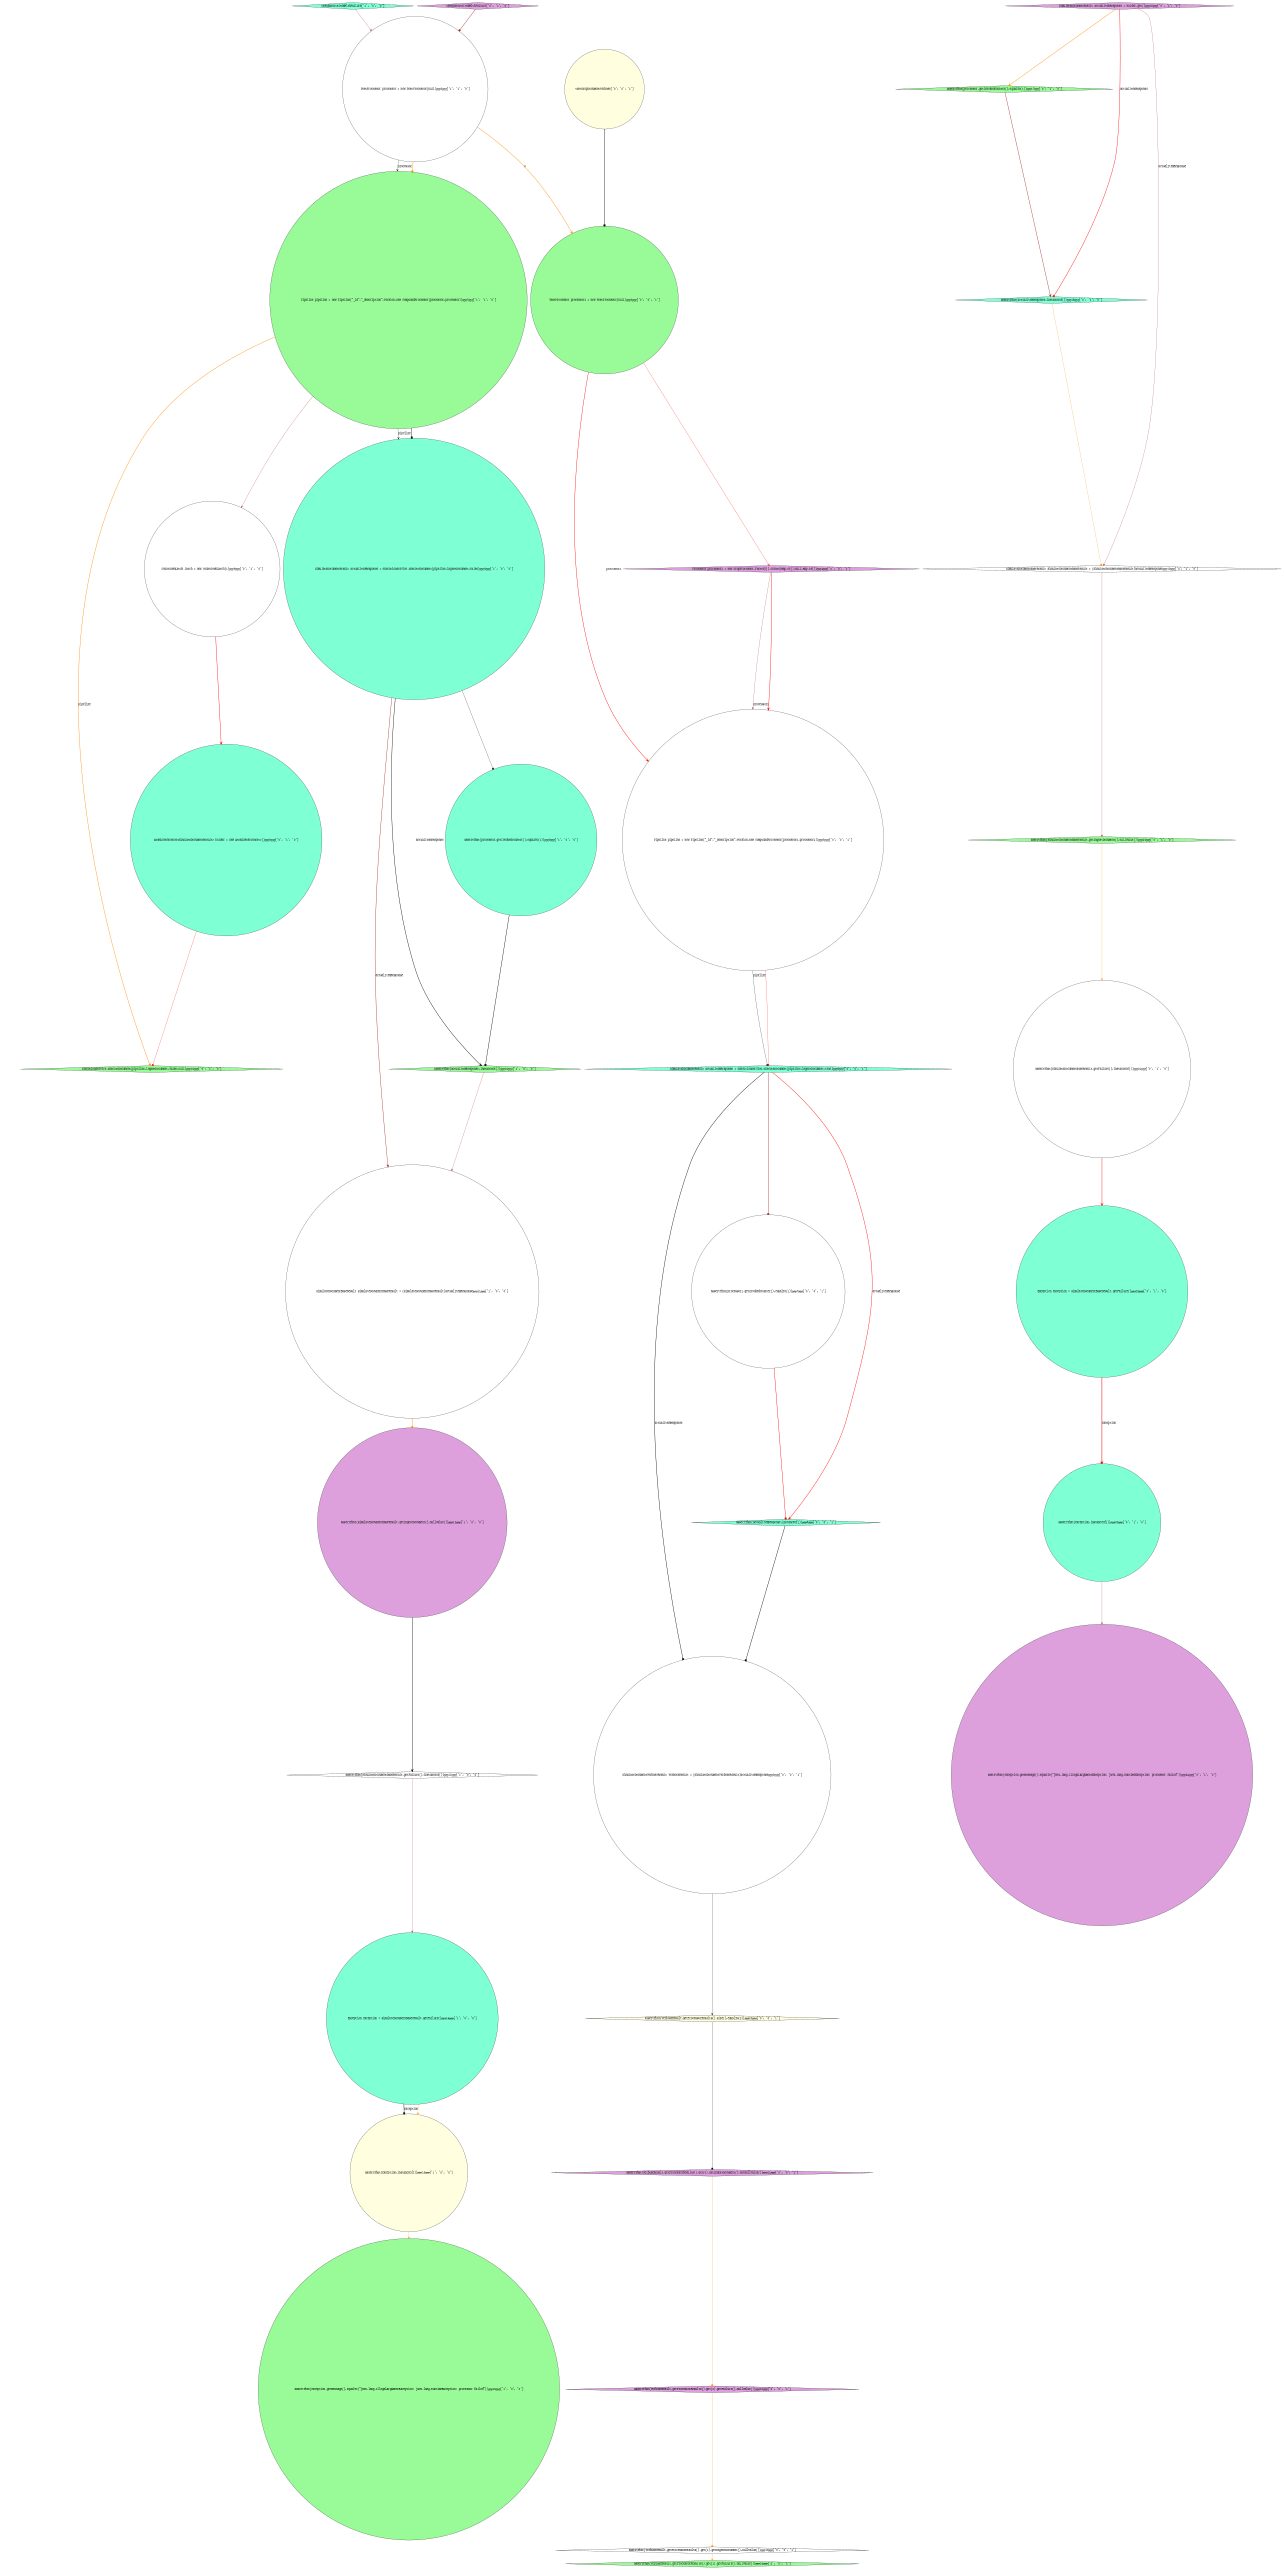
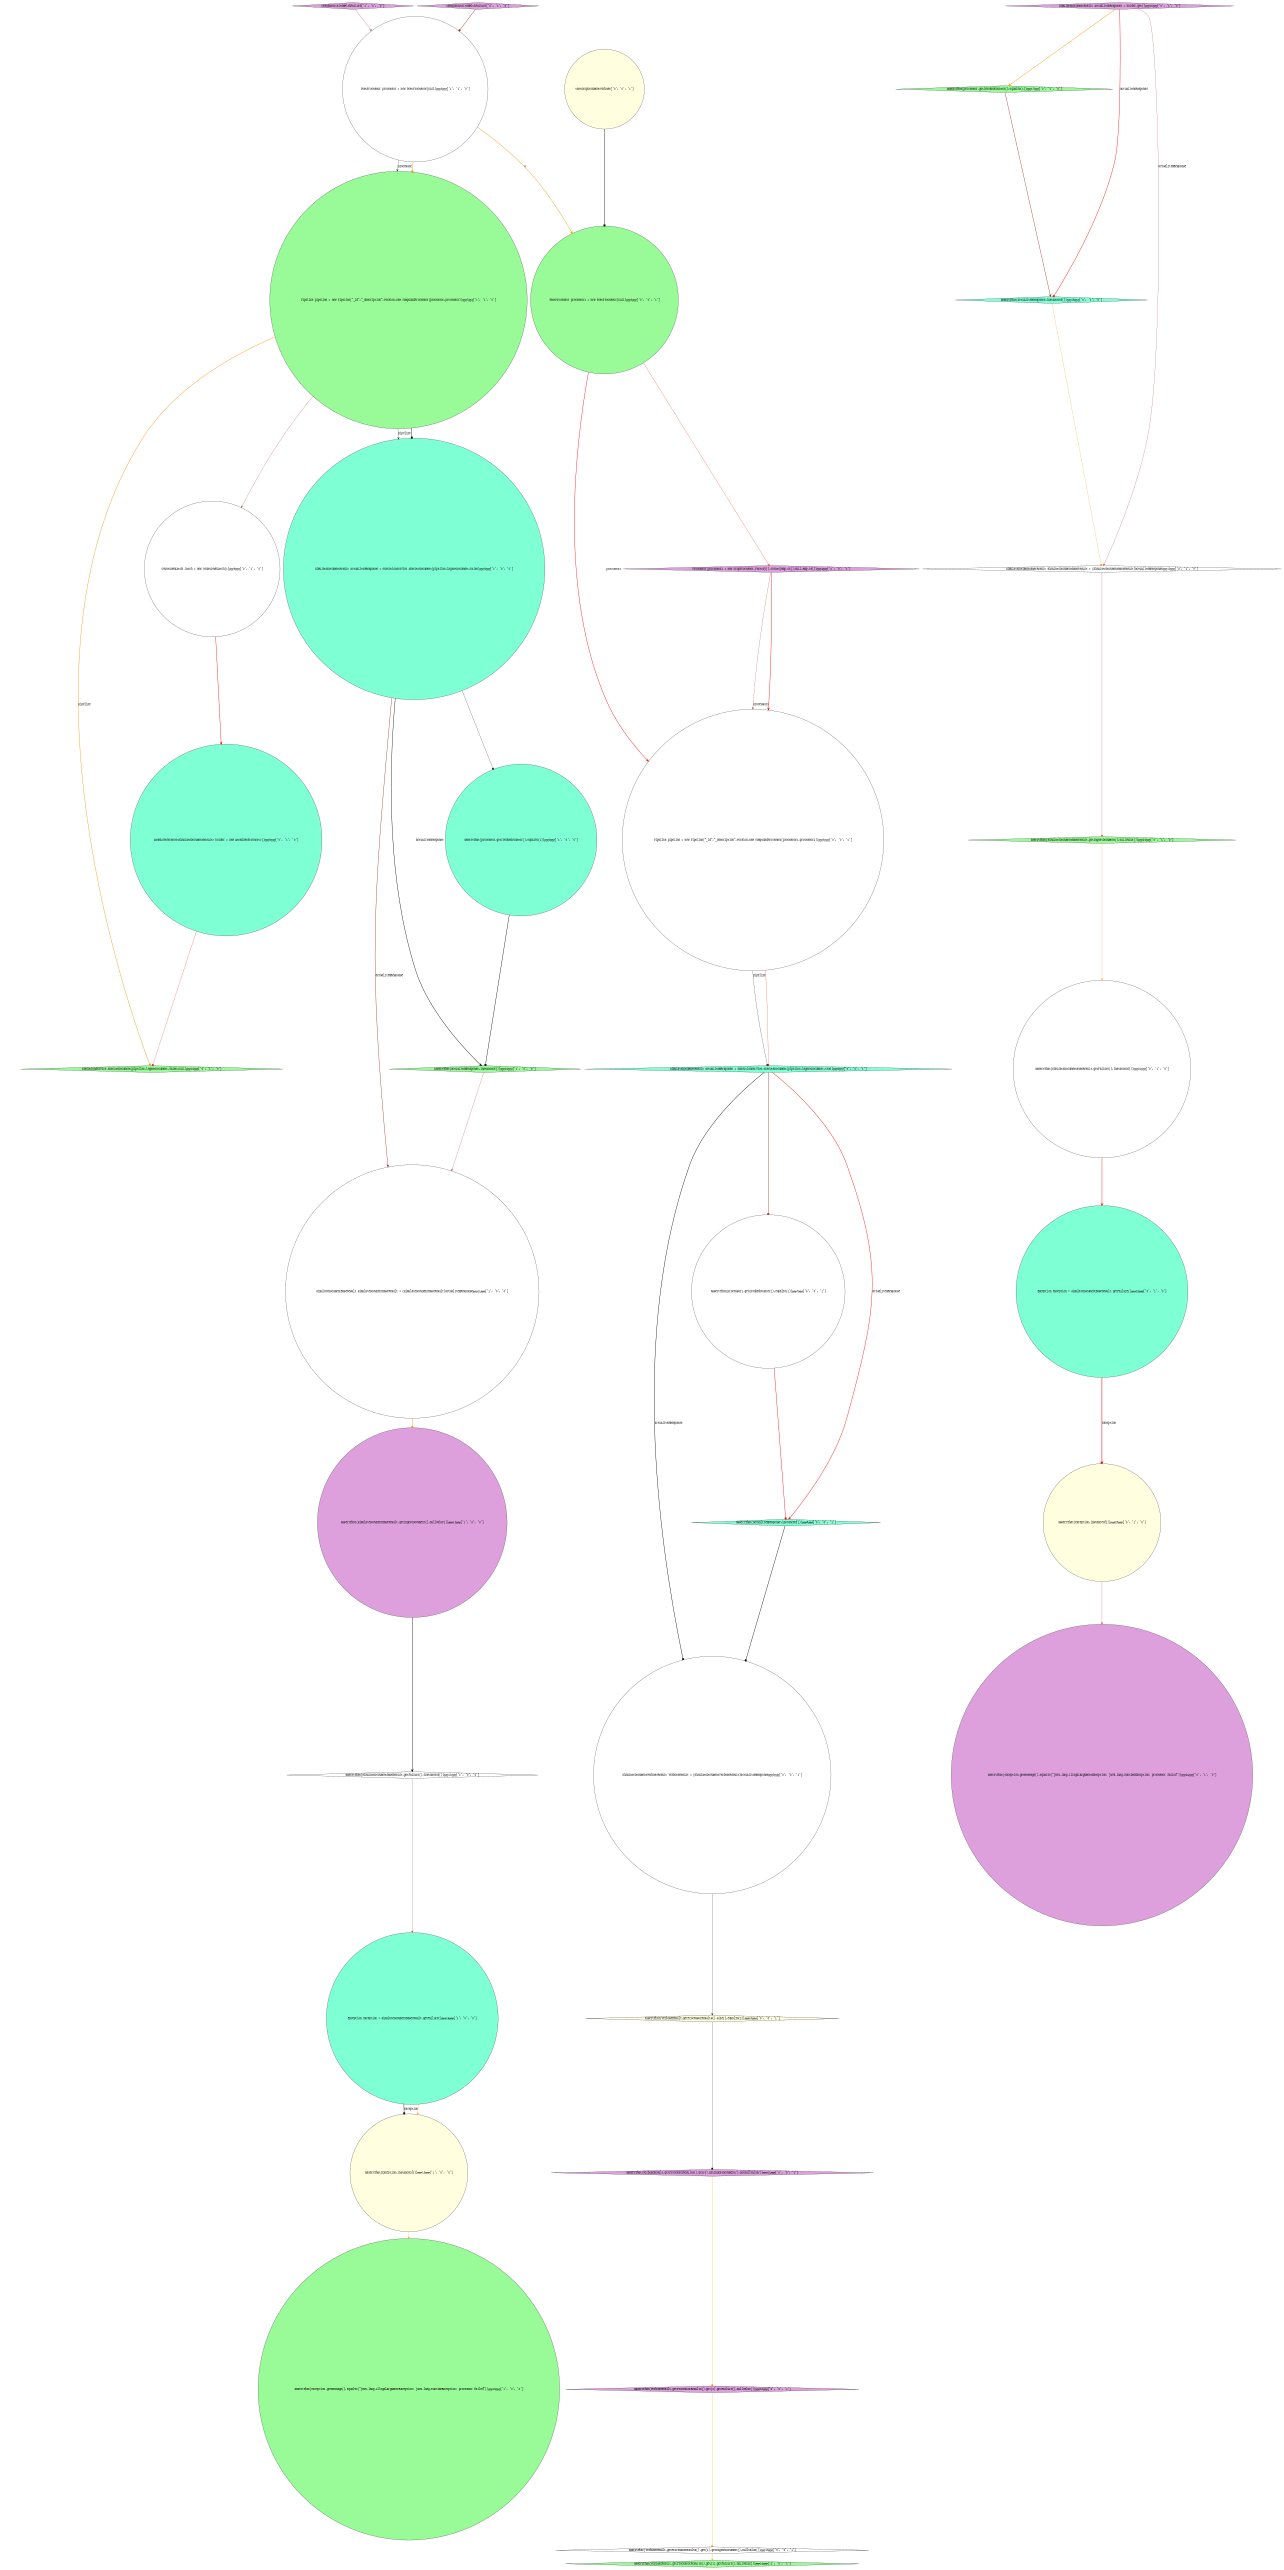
  digraph {
    fontname="Courier Prime"
    node [fillcolor=white fontname="Courier Prime" shape=circle style=filled]
    edge [arrowhead=vee color=black fontname="Courier Prime" style=solid]
-   n1 [fillcolor=aquamarine label="testExecuteItemWithFailure['1', '0', '0']" shape=diamond]
+   n1 [fillcolor=plum label="testExecuteItemWithFailure['1', '0', '0']" shape=diamond]
    n2 [label="TestProcessor processor = new TestProcessor(null)@@@3@@@['1', '1', '0']"]
    n3 [fillcolor=palegreen label="Pipeline pipeline = new Pipeline(\"_id\",\"_description\",version,new CompoundProcessor(processor,processor))@@@7@@@['1', '1', '0']"]
    n4 [fillcolor=palegreen label="TestProcessor processor1 = new TestProcessor(null)@@@3@@@['0', '0', '1']"]
    n5 [fillcolor=palegreen label="executionService.executeDocument(pipeline,ingestDocument,false,null)@@@10@@@['0', '1', '0']" shape=diamond]
    n6 [fillcolor=aquamarine label="SimulateDocumentResult actualItemResponse = executionService.executeDocument(pipeline,ingestDocument,false)@@@8@@@['1', '0', '0']"]
    n7 [label="CountDownLatch latch = new CountDownLatch(1)@@@8@@@['0', '1', '0']"]
    n8 [label="SimulateDocumentBaseResult simulateDocumentBaseResult = (SimulateDocumentBaseResult)actualItemResponse@@@11@@@['1', '0', '0']"]
    n9 [fillcolor=aquamarine label="assertThat(processor.getInvokedCounter(),equalTo(1))@@@9@@@['1', '0', '0']"]
    n10 [fillcolor=palegreen label="assertThat(actualItemResponse,instanceOf())@@@10@@@['1', '0', '0']" shape=diamond]
    n11 [fillcolor=aquamarine label="AtomicReference<SimulateDocumentResult> holder = new AtomicReference<>()@@@9@@@['0', '1', '0']"]
    n12 [fillcolor=plum label="Processor processor2 = new DropProcessor.Factory().create(Map.of(),null,Map.of())@@@4@@@['0', '0', '1']" shape=diamond]
    n13 [label="Pipeline pipeline = new Pipeline(\"_id\",\"_description\",version,new CompoundProcessor(processor1,processor2))@@@5@@@['0', '0', '1']"]
    n14 [fillcolor=aquamarine label="SimulateDocumentResult actualItemResponse = executionService.executeDocument(pipeline,ingestDocument,true)@@@6@@@['0', '0', '1']" shape=diamond]
    n15 [fillcolor=palegreen label="assertThat(exception.getMessage(),equalTo(\"java.lang.IllegalArgumentException: java.lang.RuntimeException: processor failed\"))@@@16@@@['1', '0', '0']"]
    n16 [fillcolor=aquamarine label="assertThat(actualItemResponse,instanceOf())@@@8@@@['0', '0', '1']" shape=diamond]
    n17 [label="SimulateDocumentVerboseResult verboseResult = (SimulateDocumentVerboseResult)actualItemResponse@@@9@@@['0', '0', '1']"]
    n18 [fillcolor=lightyellow label="assertThat(verboseResult.getProcessorResults().size(),equalTo(2))@@@10@@@['0', '0', '1']" shape=diamond]
    n19 [label="assertThat(simulateDocumentBaseResult.getFailure(),instanceOf())@@@13@@@['1', '0', '0']" shape=diamond]
    n20 [fillcolor=aquamarine label="Exception exception = simulateDocumentBaseResult.getFailure()@@@14@@@['1', '0', '0']"]
    n21 [fillcolor=lightyellow label="assertThat(exception,instanceOf())@@@15@@@['1', '0', '0']"]
    n22 [fillcolor=plum label="assertThat(simulateDocumentBaseResult.getIngestDocument(),nullValue())@@@12@@@['1', '0', '0']"]
    n23 [fillcolor=aquamarine label="Exception exception = simulateDocumentBaseResult.getFailure()@@@22@@@['0', '1', '0']"]
-   n24 [fillcolor=aquamarine label="assertThat(exception,instanceOf())@@@23@@@['0', '1', '0']"]
+   n24 [fillcolor=lightyellow label="assertThat(exception,instanceOf())@@@23@@@['0', '1', '0']"]
    n25 [fillcolor=plum label="assertThat(exception.getMessage(),equalTo(\"java.lang.IllegalArgumentException: java.lang.RuntimeException: processor failed\"))@@@24@@@['0', '1', '0']"]
    n26 [fillcolor=palegreen label="assertThat(processor.getInvokedCounter(),equalTo(1))@@@17@@@['0', '1', '0']" shape=diamond]
    n27 [fillcolor=aquamarine label="assertThat(actualItemResponse,instanceOf())@@@18@@@['0', '1', '0']" shape=diamond]
    n28 [label="SimulateDocumentBaseResult simulateDocumentBaseResult = (SimulateDocumentBaseResult)actualItemResponse@@@19@@@['0', '1', '0']" shape=diamond]
    n29 [fillcolor=plum label="assertThat(verboseResult.getProcessorResults().get(0).getIngestDocument(),notNullValue())@@@11@@@['0', '0', '1']" shape=diamond]
    n30 [fillcolor=plum label="SimulateDocumentResult actualItemResponse = holder.get()@@@16@@@['0', '1', '0']" shape=diamond]
    n31 [fillcolor=palegreen label="assertThat(simulateDocumentBaseResult.getIngestDocument(),nullValue())@@@20@@@['0', '1', '0']" shape=diamond]
    n32 [label="assertThat(simulateDocumentBaseResult.getFailure(),instanceOf())@@@21@@@['0', '1', '0']"]
    n33 [fillcolor=plum label="assertThat(verboseResult.getProcessorResults().get(0).getFailure(),nullValue())@@@12@@@['0', '0', '1']" shape=diamond]
    n34 [label="assertThat(verboseResult.getProcessorResults().get(1).getIngestDocument(),nullValue())@@@13@@@['0', '0', '1']" shape=diamond]
    n35 [fillcolor=palegreen label="assertThat(verboseResult.getProcessorResults().get(1).getFailure(),nullValue())@@@14@@@['0', '0', '1']" shape=diamond]
    n36 [label="assertThat(processor1.getInvokedCounter(),equalTo(1))@@@7@@@['0', '0', '1']"]
    n37 [fillcolor=lightyellow label="testDropDocumentVerbose['0', '0', '1']"]
    n38 [fillcolor=plum label="testExecuteItemWithFailure['0', '1', '0']" shape=diamond]
    n1 -> n2 [color=brown]
    n2 -> n3 [arrowhead=box color=darkorange style=bold]
    n2 -> n3 [label=processor]
    n2 -> n4 [color=darkorange label=0 style=bold]
    n3 -> n5 [color=darkorange label=pipeline style=bold]
    n3 -> n6 [arrowhead=box style=bold]
    n3 -> n6 [label=pipeline]
    n3 -> n7 [color=brown]
    n4 -> n12 [color=red]
    n4 -> n13 [color=red label=processor1 style=bold]
    n6 -> n8 [color=brown label=actualItemResponse style=bold]
    n6 -> n9 [arrowhead=box]
    n6 -> n10 [label=actualItemResponse style=bold]
    n7 -> n11 [color=red style=bold]
    n8 -> n22 [arrowhead=box color=darkorange style=bold]
    n9 -> n10 [arrowhead=box style=bold]
    n10 -> n8 [color=brown]
    n11 -> n5 [arrowhead=box color=red]
    n12 -> n13 [color=brown label=processor2]
    n12 -> n13 [color=red style=bold]
    n13 -> n14 [arrowhead=box label=pipeline]
    n13 -> n14 [arrowhead=box color=red]
    n14 -> n16 [color=red label=actualItemResponse style=bold]
    n14 -> n17 [arrowhead=box label=actualItemResponse style=bold]
    n14 -> n36 [arrowhead=box color=brown style=bold]
    n16 -> n17 [arrowhead=box style=bold]
    n17 -> n18
    n18 -> n29 [arrowhead=box]
    n19 -> n20 [color=brown]
    n20 -> n21 [arrowhead=box label=exception style=bold]
    n20 -> n21 [color=darkorange]
    n21 -> n15 [color=darkorange]
    n22 -> n19 [style=bold]
    n23 -> n24 [arrowhead=box color=brown]
    n23 -> n24 [color=red label=exception style=bold]
    n24 -> n25 [color=brown]
    n26 -> n27 [color=brown style=bold]
    n27 -> n28 [arrowhead=box color=darkorange]
    n28 -> n31 [color=brown]
    n29 -> n33 [arrowhead=box color=darkorange]
    n30 -> n26 [color=darkorange style=bold]
    n30 -> n27 [arrowhead=box color=red label=actualItemResponse style=bold]
    n30 -> n28 [color=brown label=actualItemResponse]
    n31 -> n32 [color=darkorange]
    n32 -> n23 [color=red style=bold]
    n33 -> n34 [arrowhead=box color=darkorange]
    n34 -> n35 [color=darkorange]
    n36 -> n16 [arrowhead=box color=red style=bold]
    n37 -> n4 [arrowhead=box style=bold]
    n38 -> n2 [arrowhead=box color=brown style=bold]
  }
